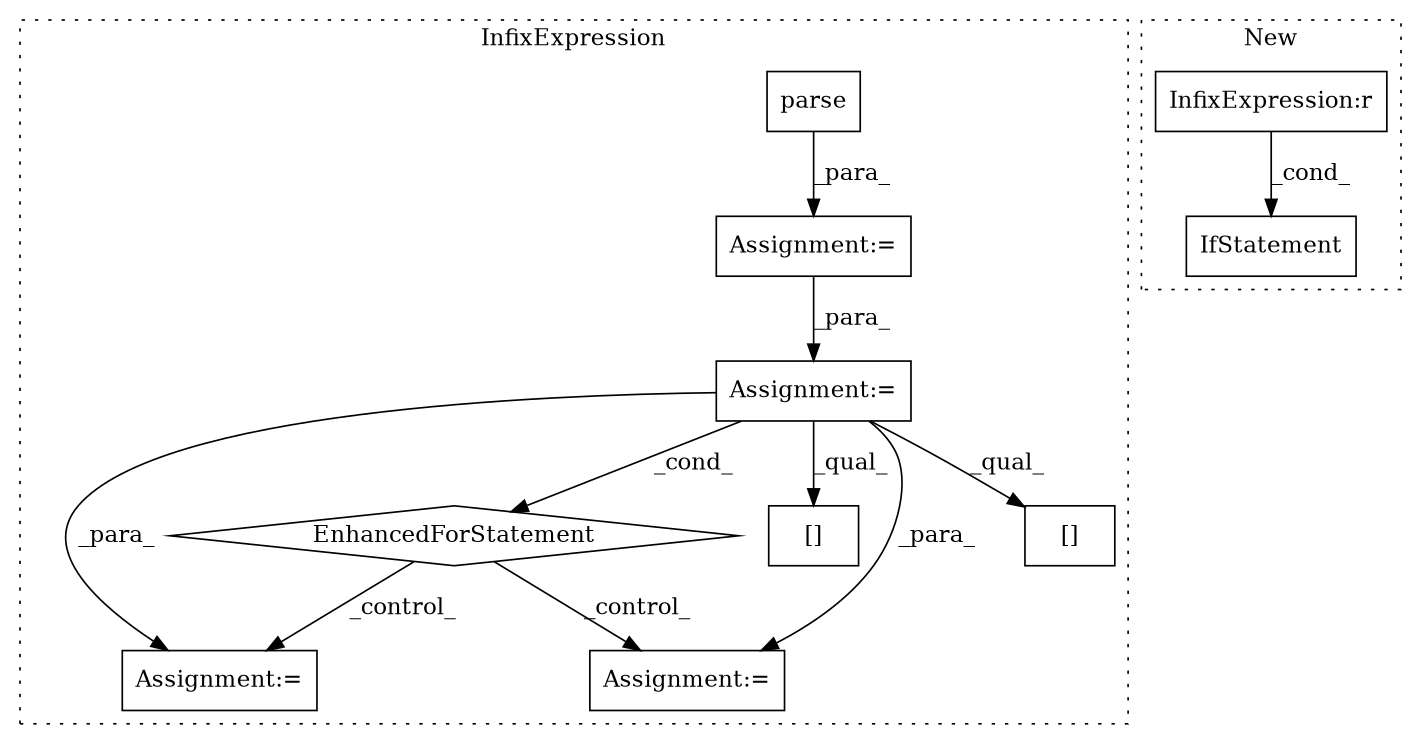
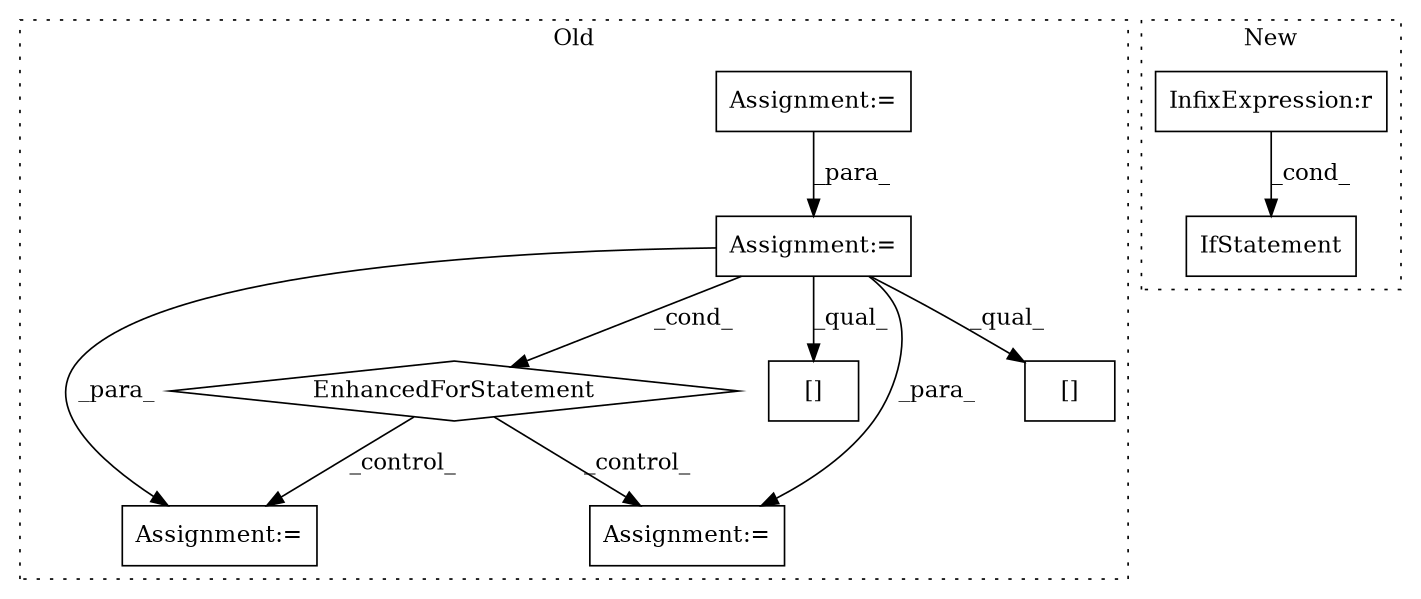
  digraph {
    node [a=7 l=1 s="3326,3397" shape=box]
-   n1 [a=32 l="6,1" label=parse s="3245,3252"]
    n2 [l="57,2" label="Assignment:="]
    n3 [label="Assignment:=" s=3265]
    n4 [a=70 l="57,2" label=EnhancedForStatement shape=diamond]
    n5 [label="Assignment:=" s=3504]
    n6 [a=2 l="47,1" label="[]" s="3421,3469"]
    n7 [label="Assignment:=" s=3589]
    n8 [a=2 l="33,1" label="[]" s="3421,3455"]
    n9 [a=25 l="4,2" label=IfStatement s="3272,3308"]
    n10 [a=27 l=3 label="InfixExpression:r" s=3303]
    subgraph cluster_1 {
-     label=InfixExpression
+     label=Old
      style=dotted
-     n1
      n2
      n3
      n4
      n5
      n6
      n7
      n8
    }
    subgraph cluster_2 {
      label=New
      style=dotted
      n9
      n10
    }
-   n1 -> n3 [label=_para_]
    n2 -> n4 [label=_cond_]
    n2 -> n5 [label=_para_]
    n2 -> n6 [label=_qual_]
    n2 -> n7 [label=_para_]
    n2 -> n8 [label=_qual_]
    n3 -> n2 [label=_para_]
    n4 -> n5 [label=_control_]
    n4 -> n7 [label=_control_]
    n10 -> n9 [label=_cond_]
  }
